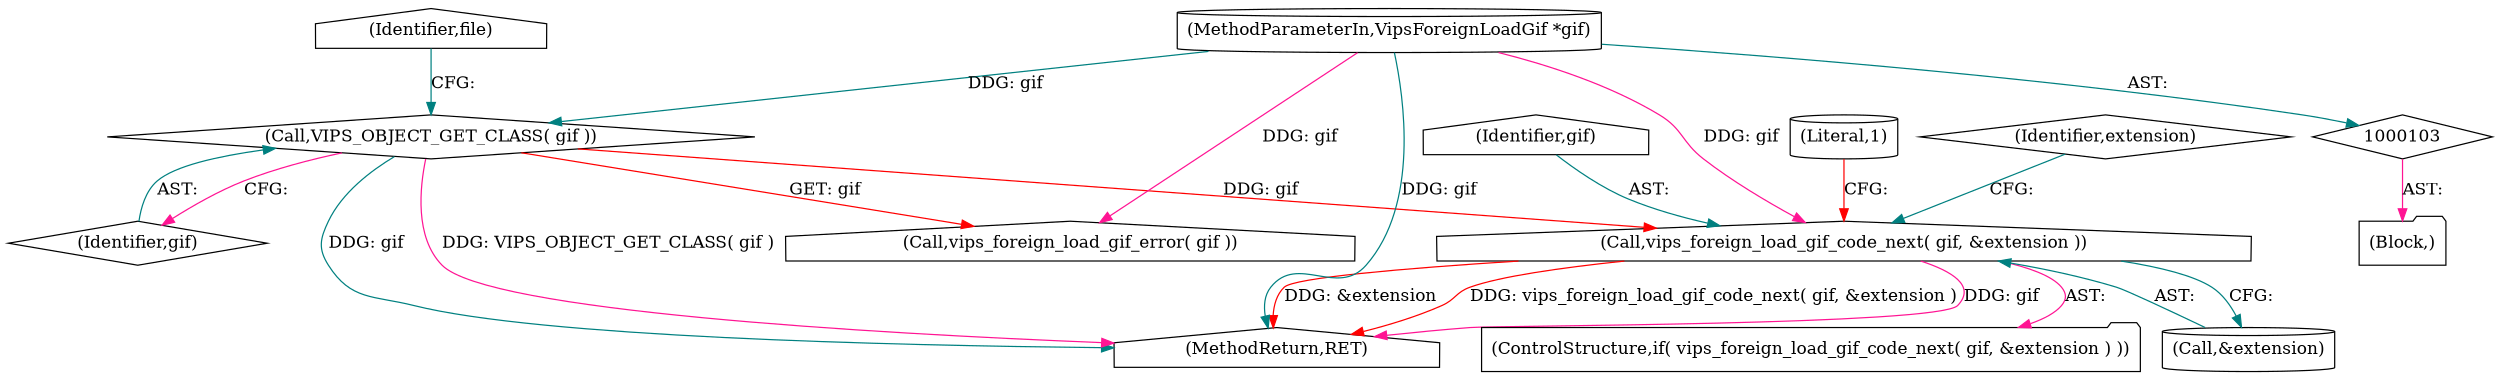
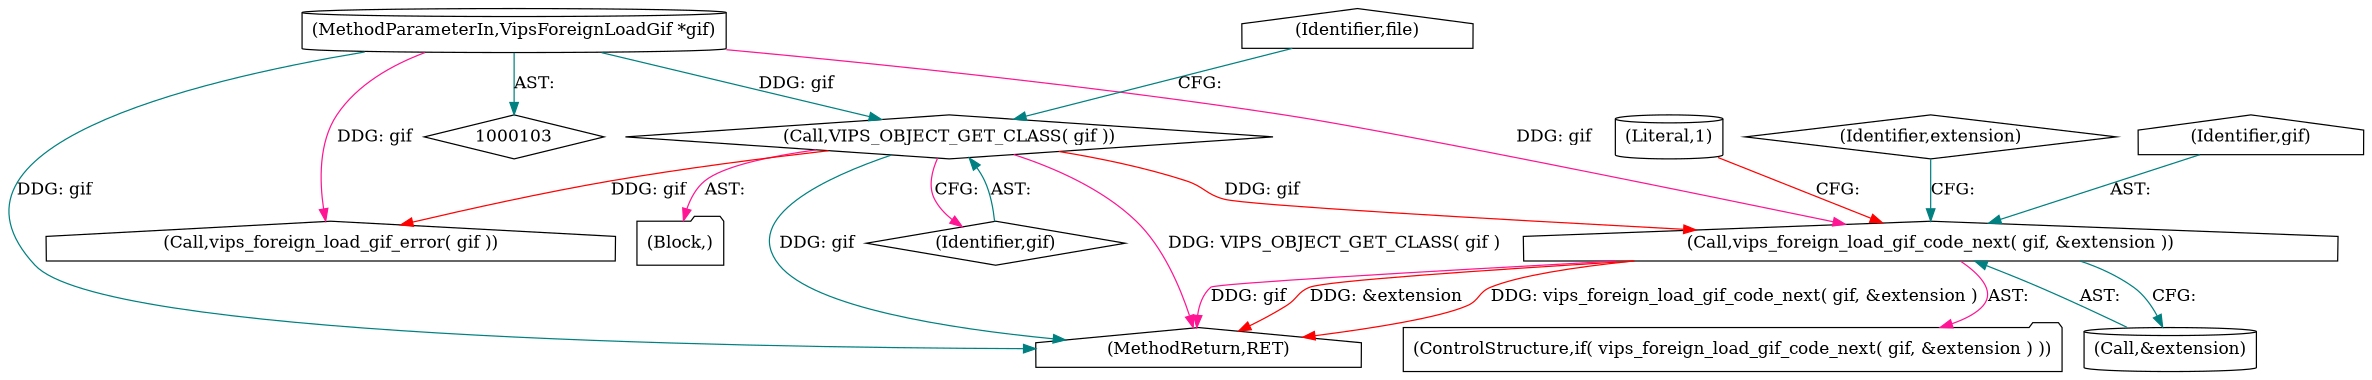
  digraph {
    node [shape=house]
    edge [color=teal]
    n1 [label="(Call,vips_foreign_load_gif_code_next( gif, &extension ))"]
    n2 [label="(Call,&extension)" shape=cylinder]
    n3 [label="(MethodReturn,RET)"]
    n4 [label="(ControlStructure,if( vips_foreign_load_gif_code_next( gif, &extension ) ))" shape=folder]
    n5 [label="(Call,VIPS_OBJECT_GET_CLASS( gif ))" shape=diamond]
    n6 [label="(Identifier,gif)" shape=diamond]
    n7 [label="(Block,)" shape=folder]
    n8 [label="(Call,vips_foreign_load_gif_error( gif ))"]
    n9 [label="(MethodParameterIn,VipsForeignLoadGif *gif)" shape=cylinder]
    1000103 [shape=diamond]
    n11 [label="(Literal,1)" shape=cylinder]
    n12 [label="(Identifier,extension)" shape=diamond]
    n13 [label="(Identifier,gif)"]
    n14 [label="(Identifier,file)"]
    n1 -> n2 [label="CFG: "]
    n1 -> n3 [color=red label="DDG: vips_foreign_load_gif_code_next( gif, &extension )"]
    n1 -> n3 [color=deeppink label="DDG: gif"]
    n1 -> n3 [color=red label="DDG: &extension"]
    n1 -> n4 [color=deeppink label="AST: "]
    n2 -> n1 [label="AST: "]
    n5 -> n1 [color=red label="DDG: gif"]
    n5 -> n3 [label="DDG: gif"]
    n5 -> n3 [color=deeppink label="DDG: VIPS_OBJECT_GET_CLASS( gif )"]
    n5 -> n6 [color=deeppink label="CFG: "]
-   1000103 -> n7 [color=deeppink label="AST: "]
-   n5 -> n8 [color=red label="GET: gif"]
+   n5 -> n7 [color=deeppink label="AST: "]
+   n5 -> n8 [color=red label="DDG: gif"]
    n6 -> n5 [label="AST: "]
    n9 -> n1 [color=deeppink label="DDG: gif"]
    n9 -> n3 [label="DDG: gif"]
    n9 -> n5 [label="DDG: gif"]
    n9 -> n8 [color=deeppink label="DDG: gif"]
    n9 -> 1000103 [label="AST: "]
    n11 -> n1 [color=red label="CFG: "]
    n12 -> n1 [label="CFG: "]
    n13 -> n1 [label="AST: "]
    n14 -> n5 [label="CFG: "]
  }
